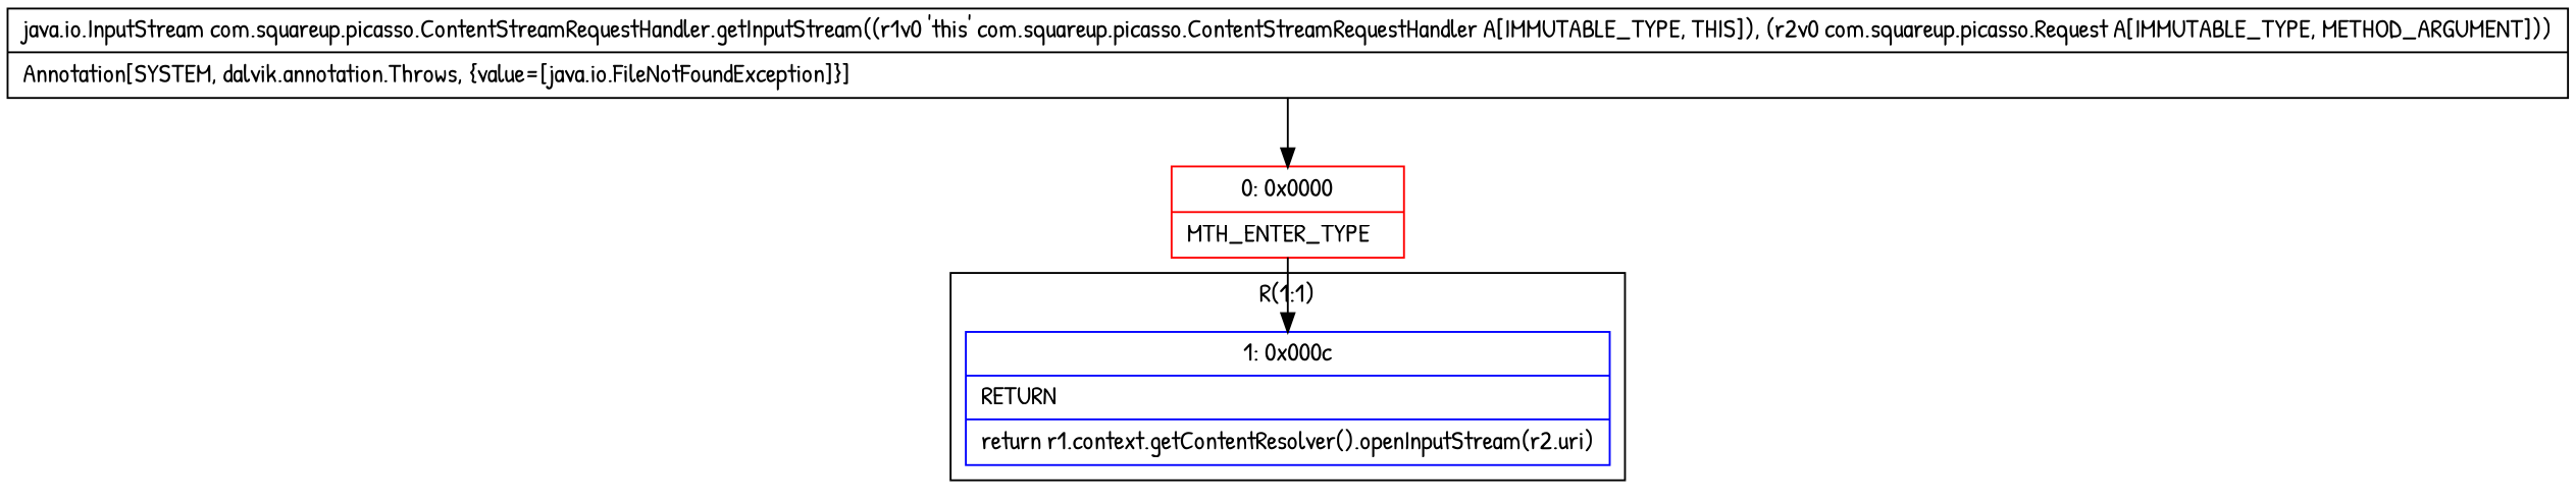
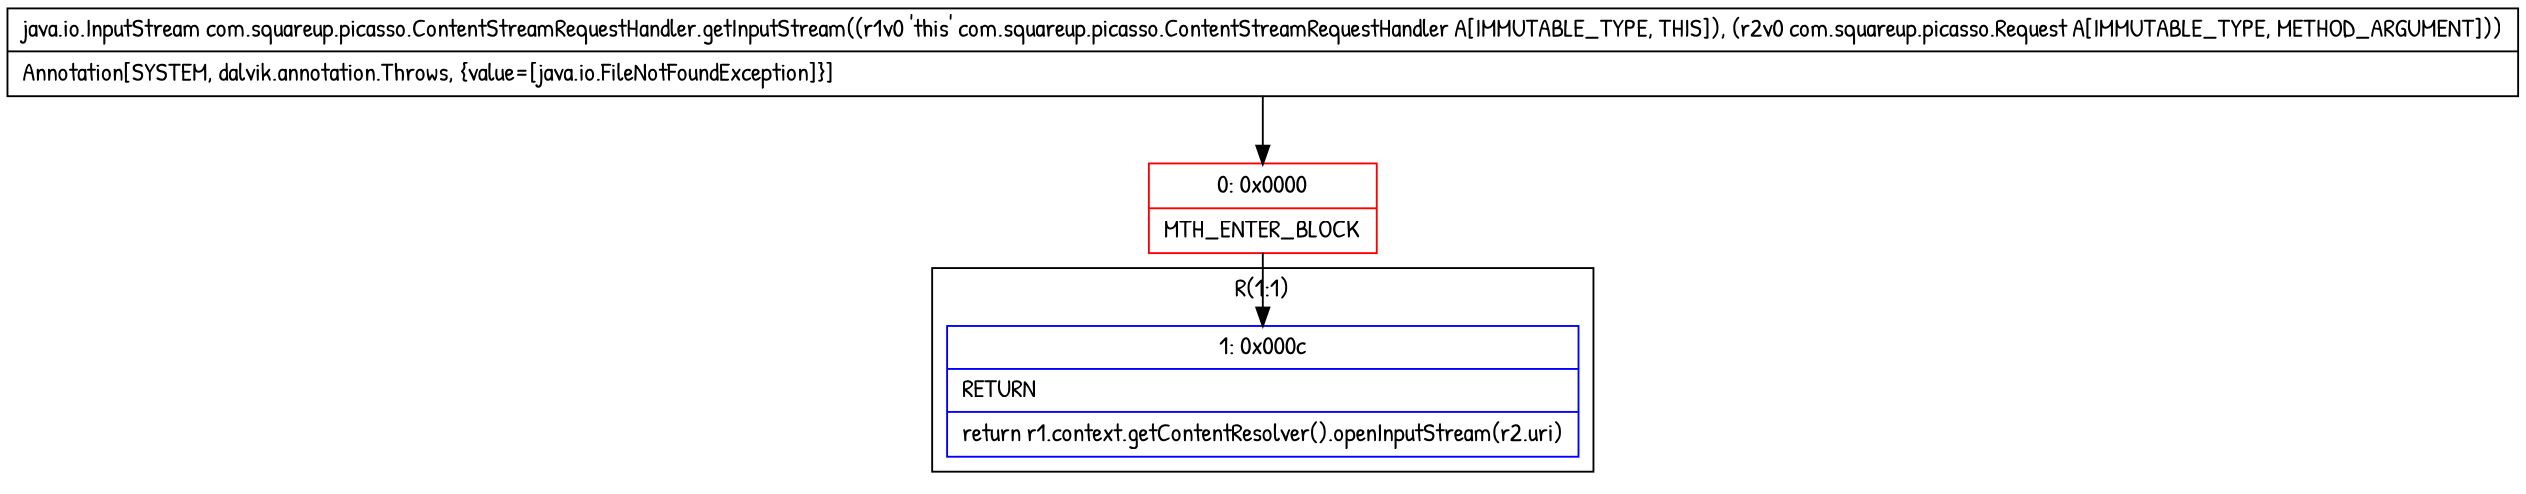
  digraph {
    fontname="Patrick Hand"
    node [shape=record fontname="Patrick Hand"]
    edge [fontname="Patrick Hand"]
    n1 [color=blue label="{1\:\ 0x000c|RETURN\l|return r1.context.getContentResolver().openInputStream(r2.uri)\l}"]
-   n2 [color=red label="{0\:\ 0x0000|MTH_ENTER_TYPE\l}"]
+   n2 [color=red label="{0\:\ 0x0000|MTH_ENTER_BLOCK\l}"]
    n3 [label="{java.io.InputStream com.squareup.picasso.ContentStreamRequestHandler.getInputStream((r1v0 'this' com.squareup.picasso.ContentStreamRequestHandler A[IMMUTABLE_TYPE, THIS]), (r2v0 com.squareup.picasso.Request A[IMMUTABLE_TYPE, METHOD_ARGUMENT]))  | Annotation[SYSTEM, dalvik.annotation.Throws, \{value=[java.io.FileNotFoundException]\}]\l}"]
    subgraph cluster_1 {
      label="R(1:1)"
      n1
    }
    n2 -> n1
    n3 -> n2
  }
